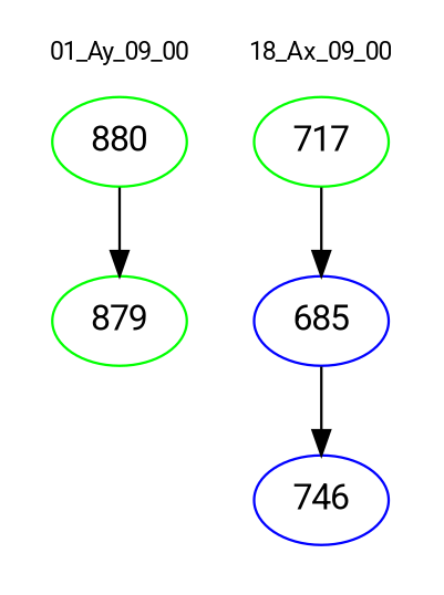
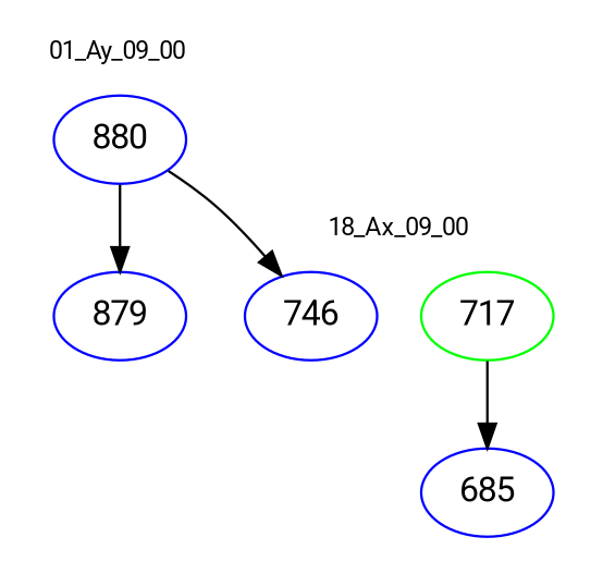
  digraph {
    fontname=Roboto
    node [color=green fontname=Roboto]
    edge [color=black fontname=Roboto]
-   n1 [label=880]
-   n2 [label=879]
+   n1 [color=blue label=880]
+   n2 [color=blue label=879]
    n3 [label=717]
    n4 [color=blue label=685]
    n5 [color=blue label=746]
    subgraph cluster_1 {
      color=white
      fontsize=10
      label="01_Ay_09_00"
      n1
      n2
    }
    subgraph cluster_2 {
      color=white
      fontsize=10
      label="18_Ax_09_00"
      n3
      n4
      n5
    }
    n1 -> n2
    n3 -> n4
-   n4 -> n5
+   n1 -> n5
  }
